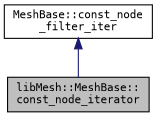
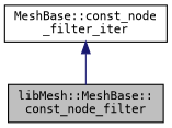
  digraph {
    fontname="DejaVu Sans Mono"
    node [color=black fontname="DejaVu Sans Mono" fontsize=10 shape=record style=filled]
-   n1 [fillcolor=grey75 fontcolor=black height=0.2 label="libMesh::MeshBase::\lconst_node_iterator" width=0.4]
+   n1 [fillcolor=grey75 fontcolor=black height=0.2 label="libMesh::MeshBase::\lconst_node_filter" width=0.4]
    n2 [fillcolor=white height=0.2 label="MeshBase::const_node\l_filter_iter" width=0.4]
    n2 -> n1 [color=midnightblue dir=back fontname="DejaVu Sans Mono" fontsize=10 labelfontname=Helvetica labelfontsize=10 style=solid]
  }
